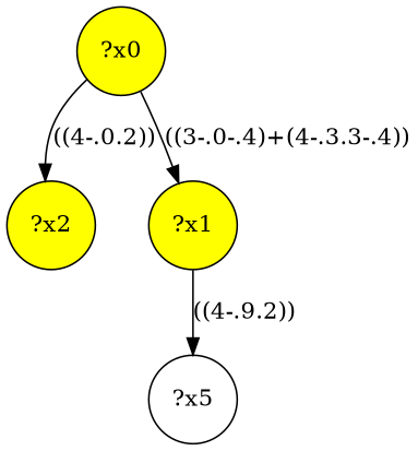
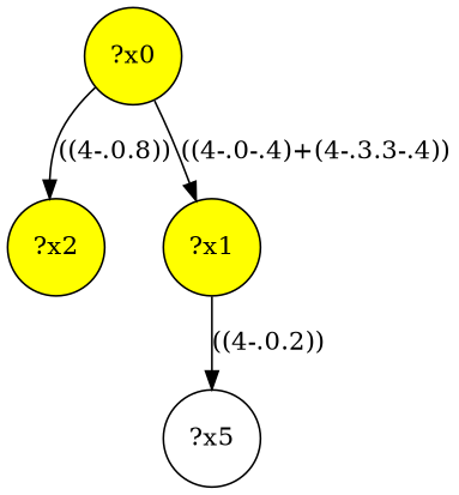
  digraph {
    node [fillcolor=yellow shape=circle style="filled,"]
    n1 [label="?x2"]
    n2 [label="?x1"]
    n3 [label="?x5" fillcolor="" style=""]
    n4 [label="?x0"]
-   n2 -> n3 [label="((4-.9.2))"]
-   n4 -> n1 [label="((4-.0.2))"]
-   n4 -> n2 [label="((3-.0-.4)+(4-.3.3-.4))"]
+   n2 -> n3 [label="((4-.0.2))"]
+   n4 -> n1 [label="((4-.0.8))"]
+   n4 -> n2 [label="((4-.0-.4)+(4-.3.3-.4))"]
  }
